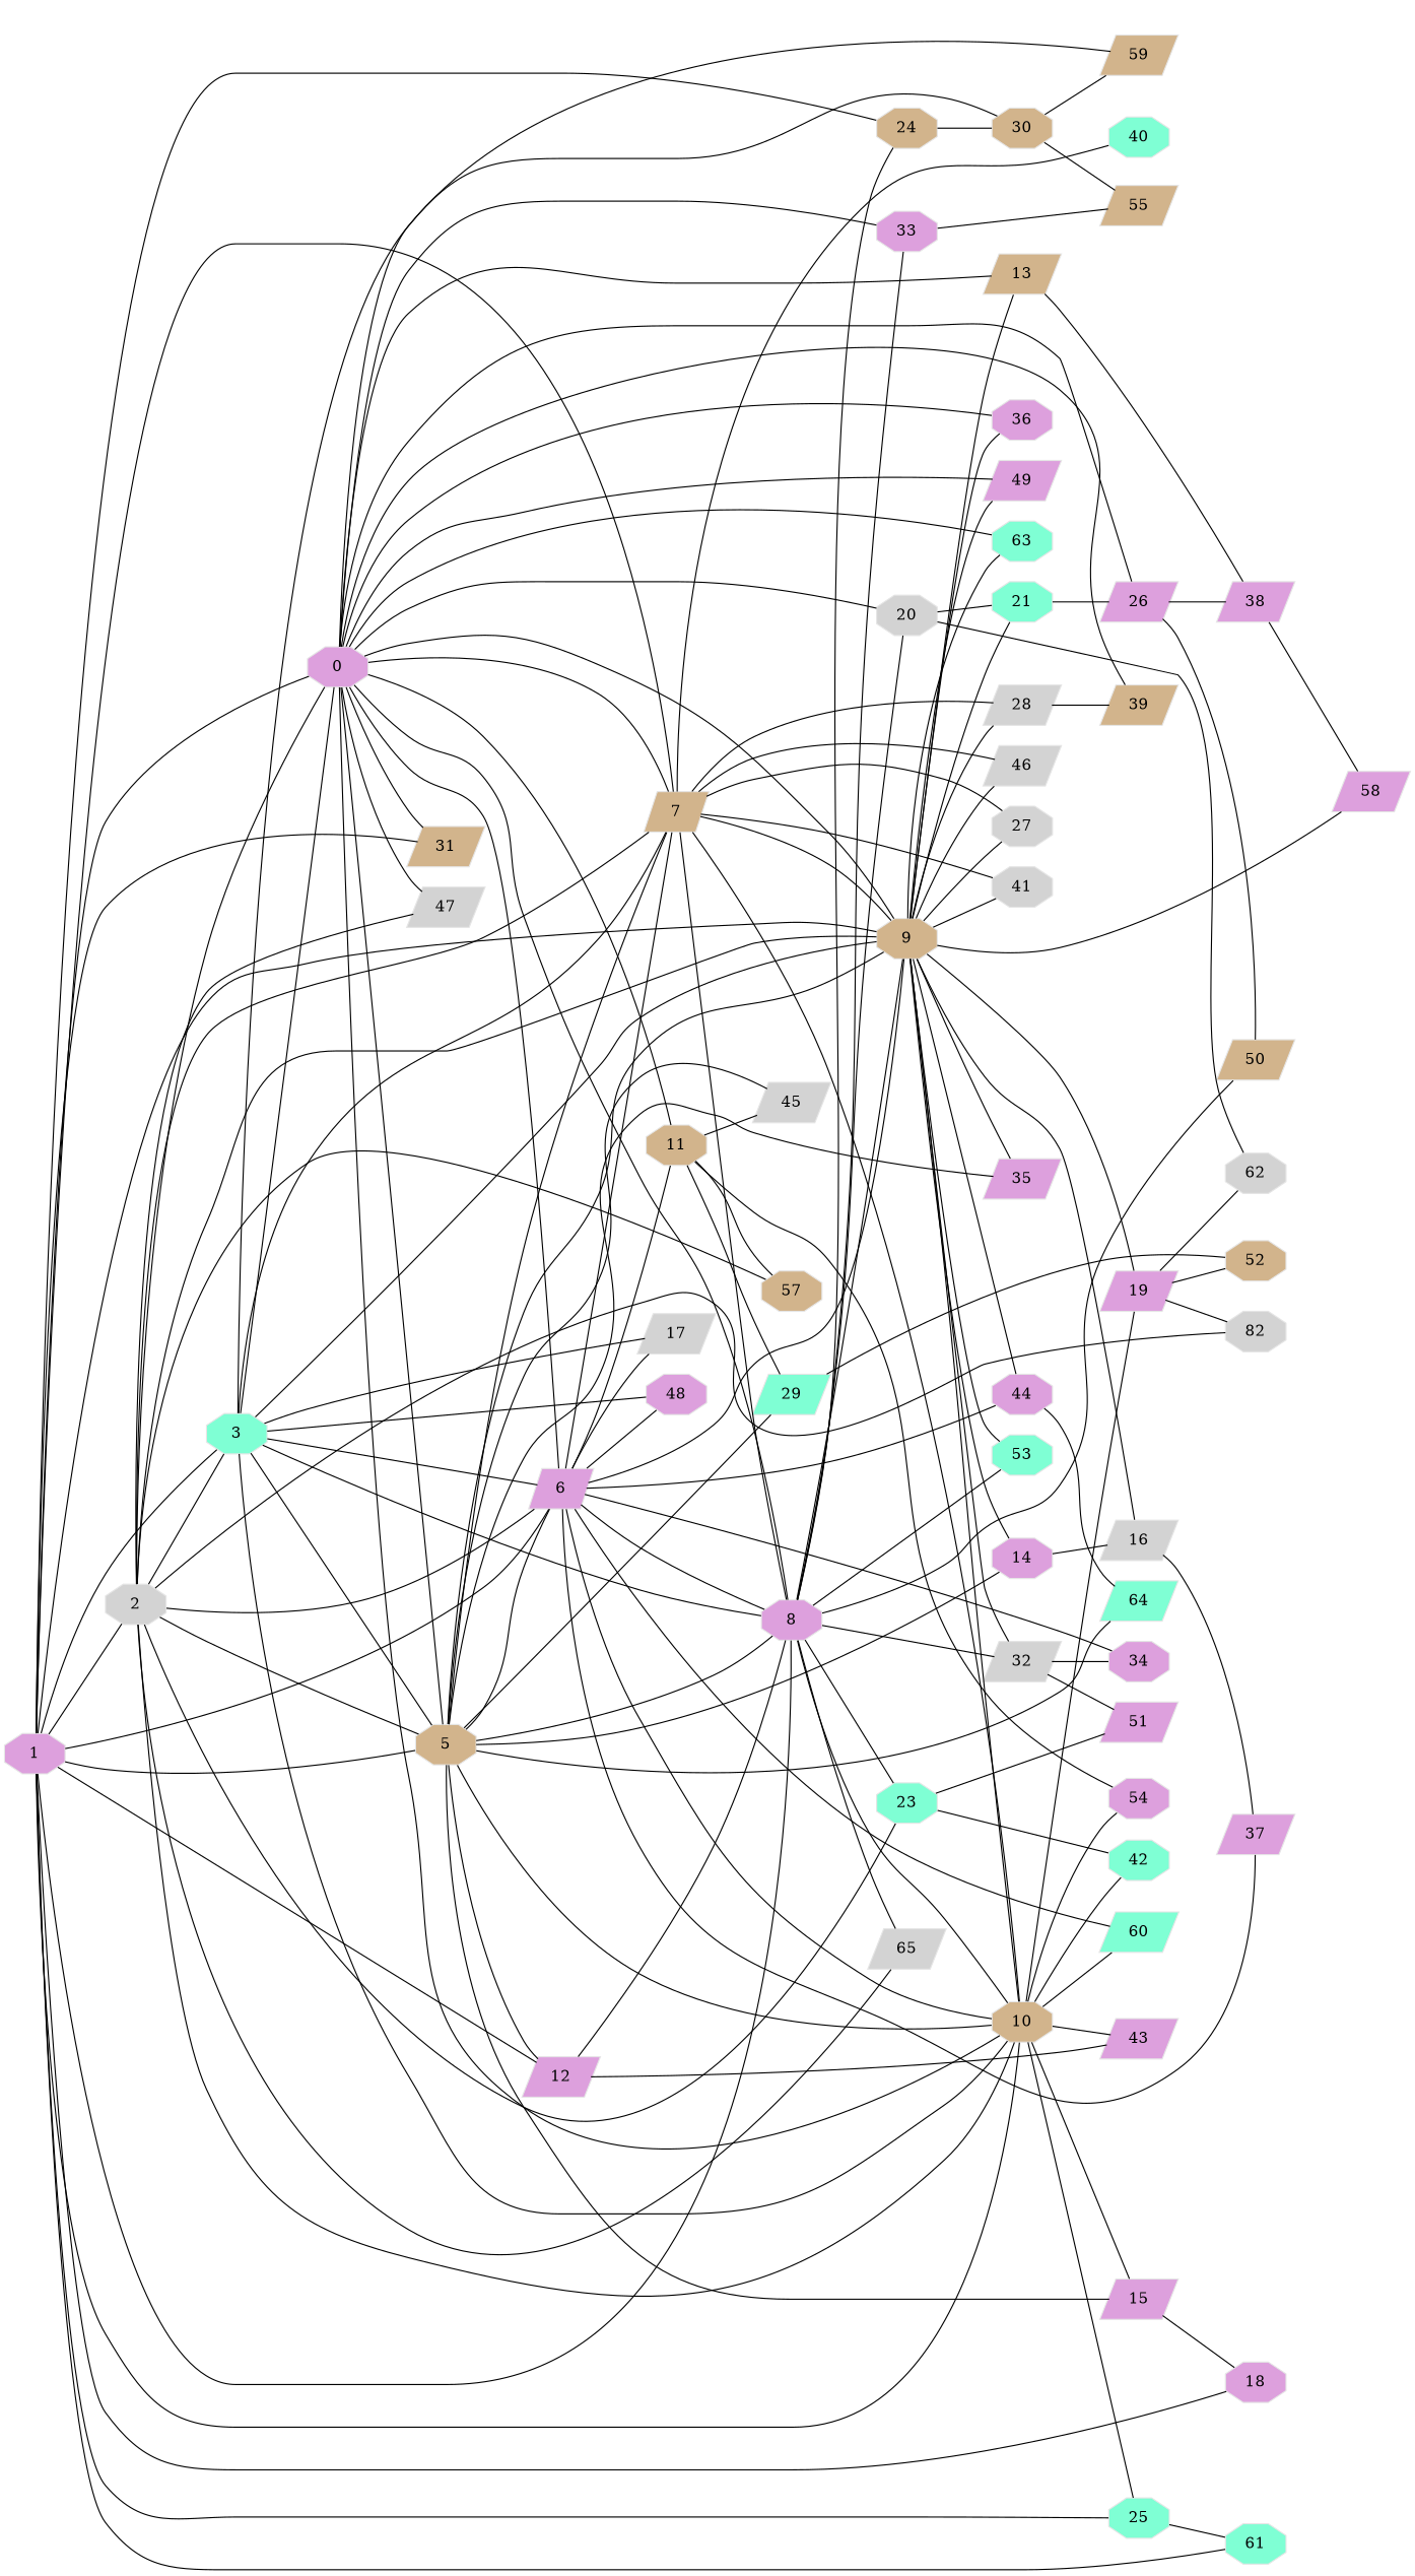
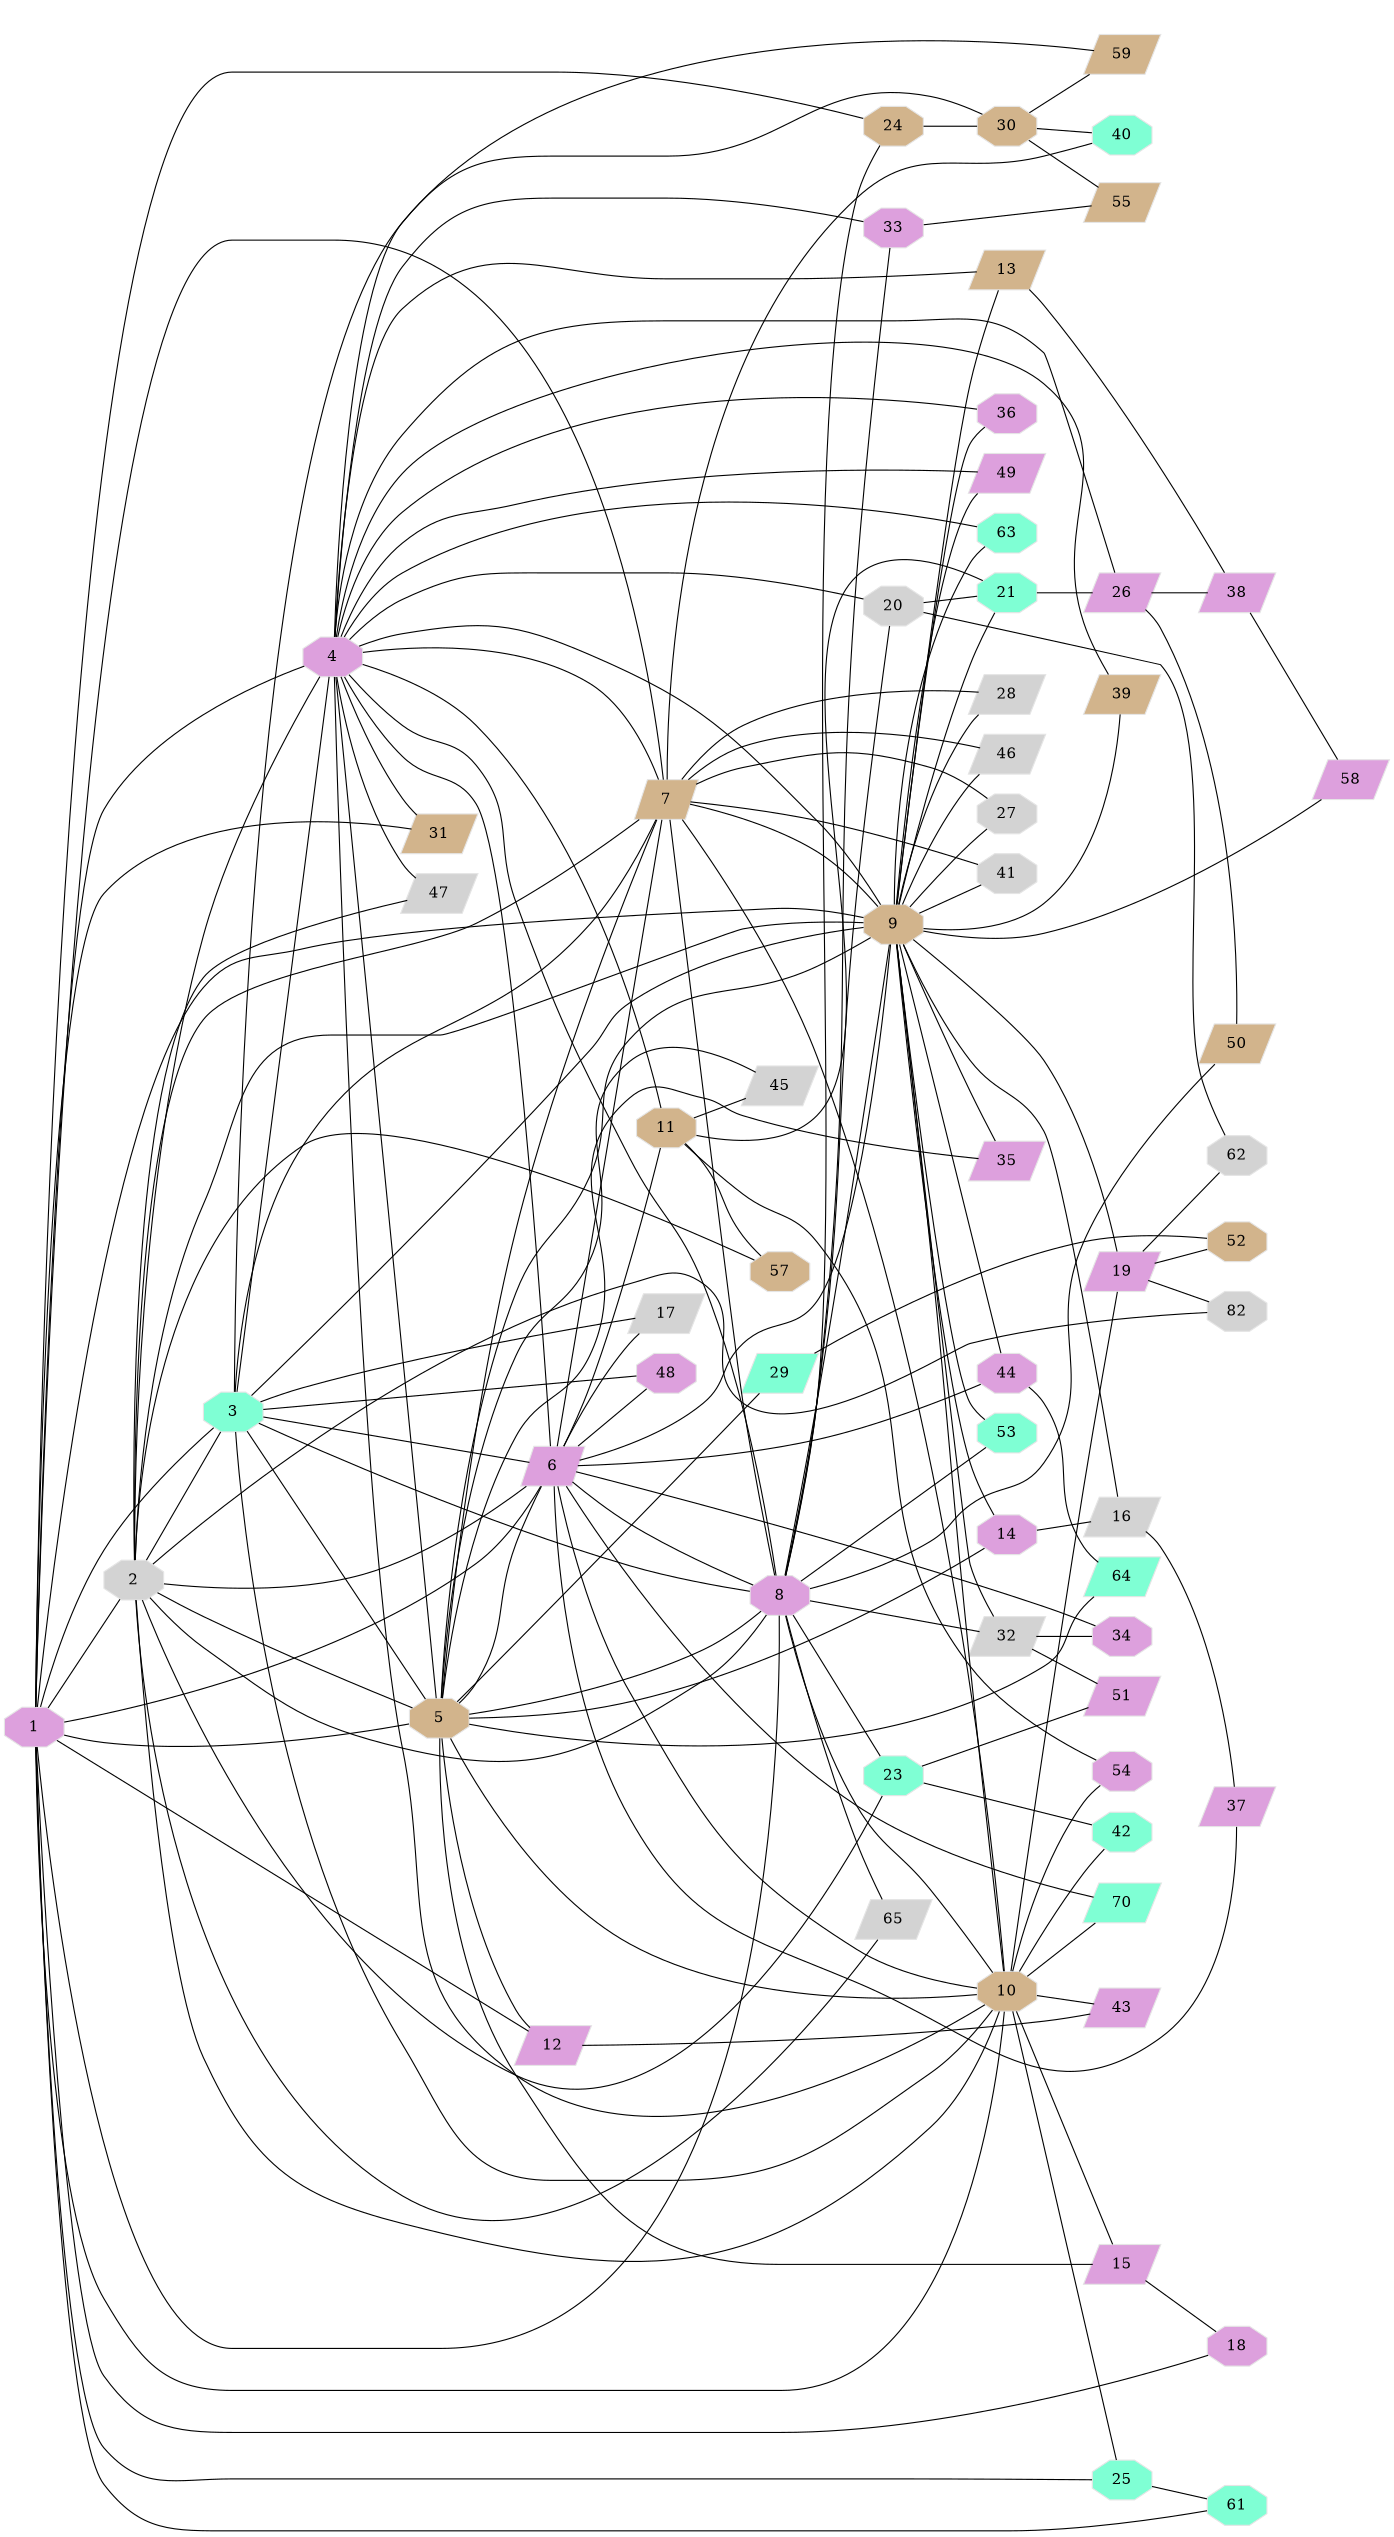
  graph {
    rankdir=LR
    node [color=gray90 fillcolor=plum shape=octagon style=filled]
    2 [fillcolor=lightgrey]
    1
    3 [fillcolor=aquamarine]
-   4 [label=0]
+   4
    5 [fillcolor=tan]
    6 [shape=parallelogram]
    7 [fillcolor=tan shape=parallelogram]
    8
    9 [fillcolor=tan]
    10 [fillcolor=tan]
    12 [shape=parallelogram]
    18
    24 [fillcolor=tan]
    25 [fillcolor=aquamarine]
    31 [fillcolor=tan shape=parallelogram]
    61 [fillcolor=aquamarine]
    n17 [fillcolor=lightgrey label=82]
    23 [fillcolor=aquamarine]
    47 [fillcolor=lightgrey shape=parallelogram]
    57 [fillcolor=tan]
    65 [fillcolor=lightgrey shape=parallelogram]
    17 [fillcolor=lightgrey shape=parallelogram]
    30 [fillcolor=tan]
    48
    11 [fillcolor=tan]
    13 [fillcolor=tan shape=parallelogram]
    20 [fillcolor=lightgrey]
    26 [shape=parallelogram]
    33
    36
    39 [fillcolor=tan shape=parallelogram]
    49 [shape=parallelogram]
    59 [fillcolor=tan shape=parallelogram]
    63 [fillcolor=aquamarine]
    14
    15 [shape=parallelogram]
    29 [fillcolor=aquamarine shape=parallelogram]
    35 [shape=parallelogram]
    45 [fillcolor=lightgrey shape=parallelogram]
    64 [fillcolor=aquamarine shape=parallelogram]
    34
    37 [shape=parallelogram]
    44
-   60 [fillcolor=aquamarine shape=parallelogram]
+   60 [fillcolor=aquamarine shape=parallelogram label=70]
    27 [fillcolor=lightgrey]
    28 [fillcolor=lightgrey shape=parallelogram]
    40 [fillcolor=aquamarine]
    41 [fillcolor=lightgrey]
    46 [fillcolor=lightgrey shape=parallelogram]
    32 [fillcolor=lightgrey shape=parallelogram]
    50 [fillcolor=tan shape=parallelogram]
    53 [fillcolor=aquamarine]
    16 [fillcolor=lightgrey shape=parallelogram]
    19 [shape=parallelogram]
    21 [fillcolor=aquamarine]
    58 [shape=parallelogram]
    42 [fillcolor=aquamarine]
    43 [shape=parallelogram]
    54
    51 [shape=parallelogram]
    55 [fillcolor=tan shape=parallelogram]
    38 [shape=parallelogram]
    62 [fillcolor=lightgrey]
    52 [fillcolor=tan]
    2 -- 3
    2 -- 4
    2 -- 5
    2 -- 6
    2 -- 7
-   12 -- 8
+   2 -- 8
    2 -- 9
    2 -- 10
    2 -- n17
    2 -- 23
    2 -- 47
    2 -- 57
    2 -- 65
    1 -- 2
    1 -- 3
    1 -- 4
    1 -- 5
    1 -- 6
    1 -- 7
    1 -- 8
    1 -- 9
    1 -- 10
    1 -- 12
    1 -- 18
    1 -- 24
    1 -- 25
    1 -- 31
    1 -- 61
    3 -- 4
    3 -- 5
    3 -- 6
    3 -- 7
    3 -- 8
    3 -- 9
    3 -- 10
    3 -- 17
    3 -- 30
    3 -- 48
    4 -- 5
    4 -- 6
    4 -- 7
    4 -- 8
    4 -- 9
    4 -- 10
    4 -- 31
    4 -- 47
    4 -- 11
    4 -- 13
    4 -- 20
    4 -- 26
    4 -- 33
    4 -- 36
    4 -- 39
    4 -- 49
    4 -- 59
    4 -- 63
    5 -- 6
    5 -- 7
    5 -- 8
    5 -- 9
    5 -- 10
    5 -- 12
    5 -- 14
    5 -- 15
    5 -- 29
    5 -- 35
    5 -- 45
    5 -- 64
    6 -- 7
    6 -- 8
    6 -- 9
    6 -- 10
    6 -- 17
    6 -- 48
    6 -- 11
    6 -- 34
    6 -- 37
    6 -- 44
    6 -- 60
    7 -- 8
    7 -- 9
    7 -- 10
    7 -- 27
    7 -- 28
    7 -- 40
    7 -- 41
    7 -- 46
    8 -- 9
    8 -- 10
    8 -- 24
    8 -- 23
    8 -- 65
    8 -- 20
    8 -- 33
    8 -- 32
    8 -- 50
    8 -- 53
    9 -- 10
    9 -- 13
    9 -- 36
-   28 -- 39
+   9 -- 39
    9 -- 49
    9 -- 63
    9 -- 14
    9 -- 35
    9 -- 44
    9 -- 27
    9 -- 28
    9 -- 41
    9 -- 46
    9 -- 32
    9 -- 53
    9 -- 16
    9 -- 19
    9 -- 21
    9 -- 58
    10 -- 25
    10 -- 15
    10 -- 60
    10 -- 19
    10 -- 42
    10 -- 43
    10 -- 54
    12 -- 43
    24 -- 30
    25 -- 61
    23 -- 42
    23 -- 51
    30 -- 59
+   30 -- 40
    30 -- 55
    11 -- 57
-   11 -- 29
+   11 -- 21
    11 -- 45
    11 -- 54
    13 -- 38
    20 -- 21
    20 -- 62
    26 -- 50
    26 -- 38
    33 -- 55
    14 -- 16
    15 -- 18
    29 -- 52
    44 -- 64
    32 -- 34
    32 -- 51
    16 -- 37
    19 -- n17
    19 -- 62
    19 -- 52
    21 -- 26
    38 -- 58
  }
